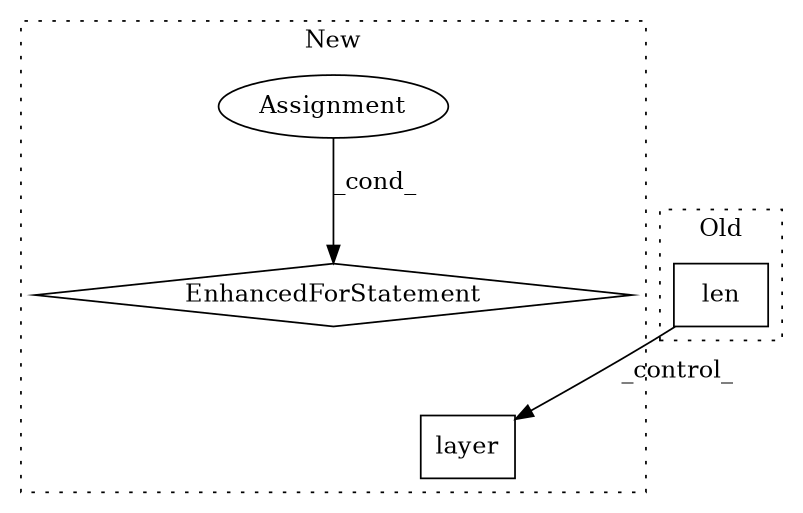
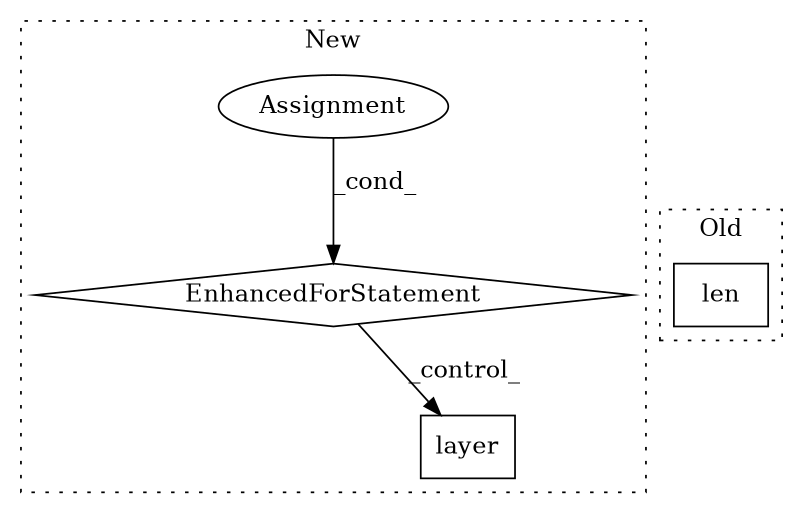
  digraph {
    node [a=32 shape=box]
    n1 [l="6,1" label=layer s="3569,3581"]
    n2 [a=70 l="63,2" label=EnhancedForStatement s="3358,3450" shape=diamond]
    n3 [a=42 l=5 label=Assignment s=3425 shape=ellipse]
    n4 [l="4,1" label=len s="2464,2472"]
    subgraph cluster_1 {
      label=New
      style=dotted
      n1
      n2
      n3
    }
    subgraph cluster_2 {
      label=Old
      style=dotted
      n4
    }
-   n4 -> n1 [label=_control_]
+   n2 -> n1 [label=_control_]
    n3 -> n2 [label=_cond_]
  }
